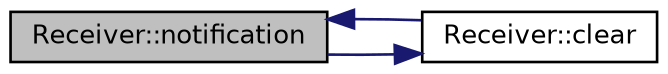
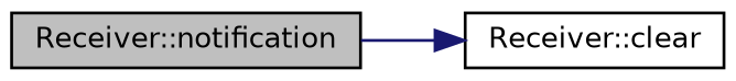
  digraph {
    rankdir=LR
    node [color=black fontname=Helvetica fontsize=10 shape=record style=filled]
    edge [color=midnightblue fontname=Helvetica fontsize=10 labelfontname=Helvetica labelfontsize=10 style=solid]
    n1 [fillcolor=grey75 fontcolor=black height=0.2 label="Receiver::notification" width=0.4]
    n2 [fillcolor=white height=0.2 label="Receiver::clear" width=0.4]
    n1 -> n2
-   n2 -> n1
  }
